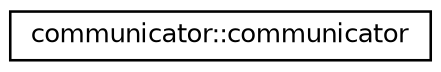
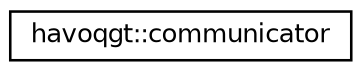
  digraph {
    rankdir=TB
-   n1 [color=black fillcolor=white fontname=Helvetica fontsize=10 height=0.2 label="communicator::communicator" shape=record style=filled width=0.4]
+   n1 [color=black fillcolor=white fontname=Helvetica fontsize=10 height=0.2 label="havoqgt::communicator" shape=record style=filled width=0.4]
  }
